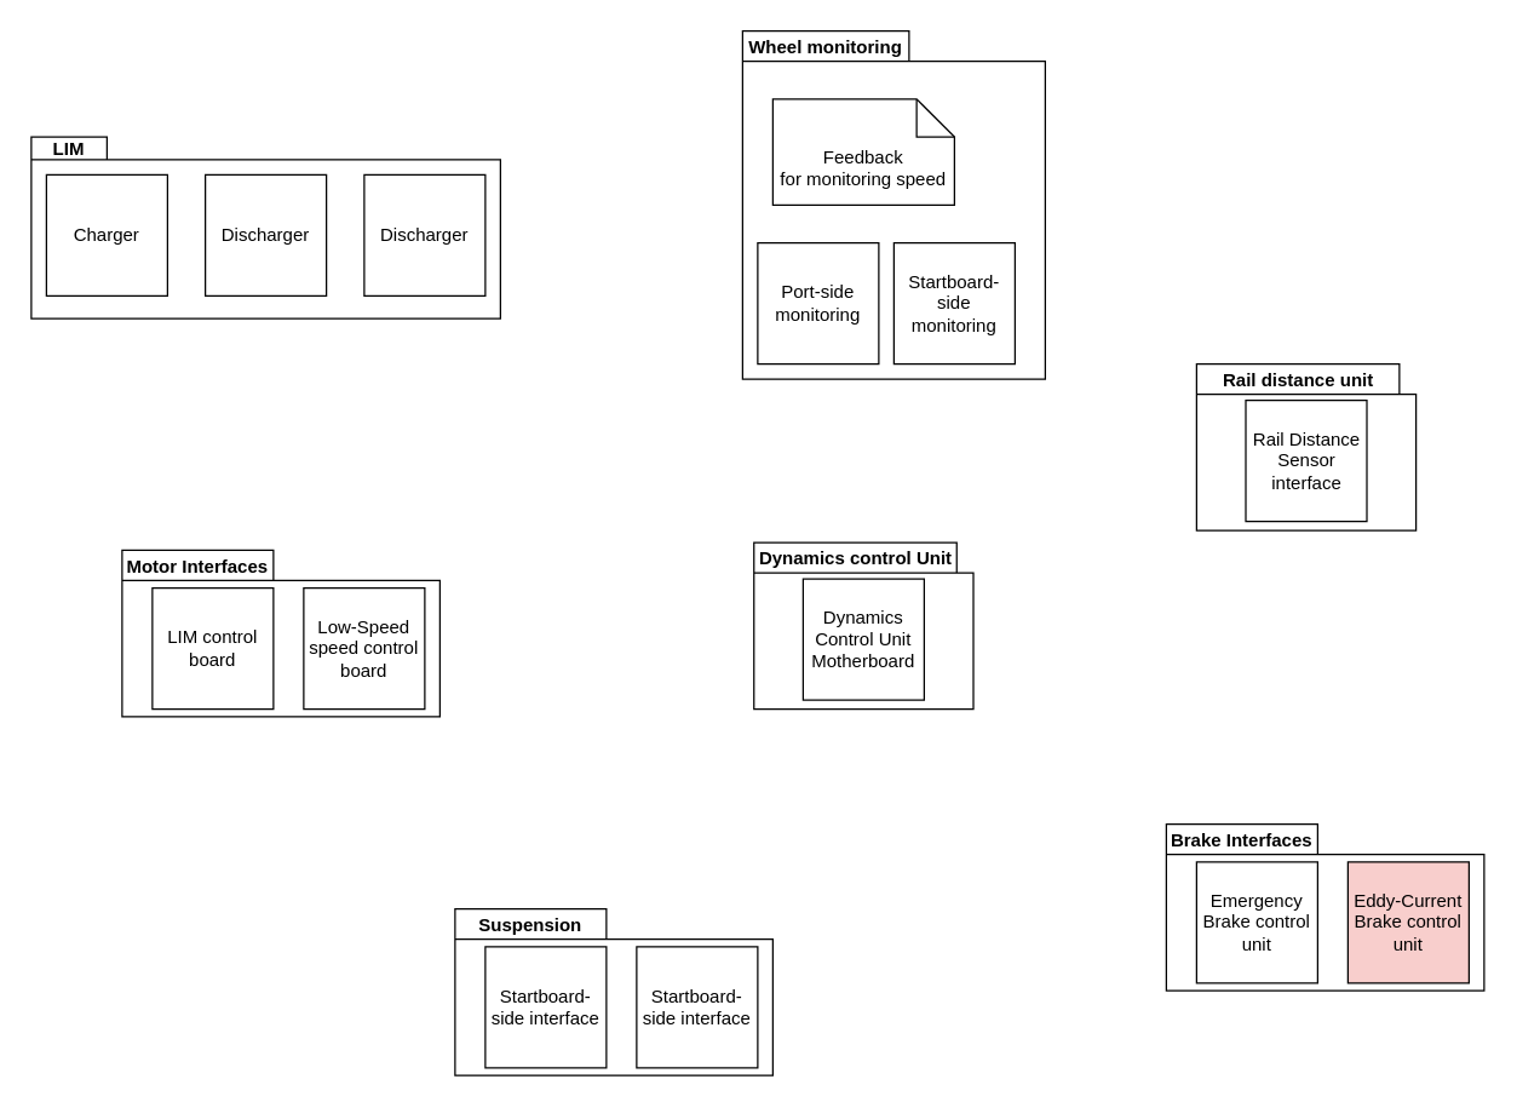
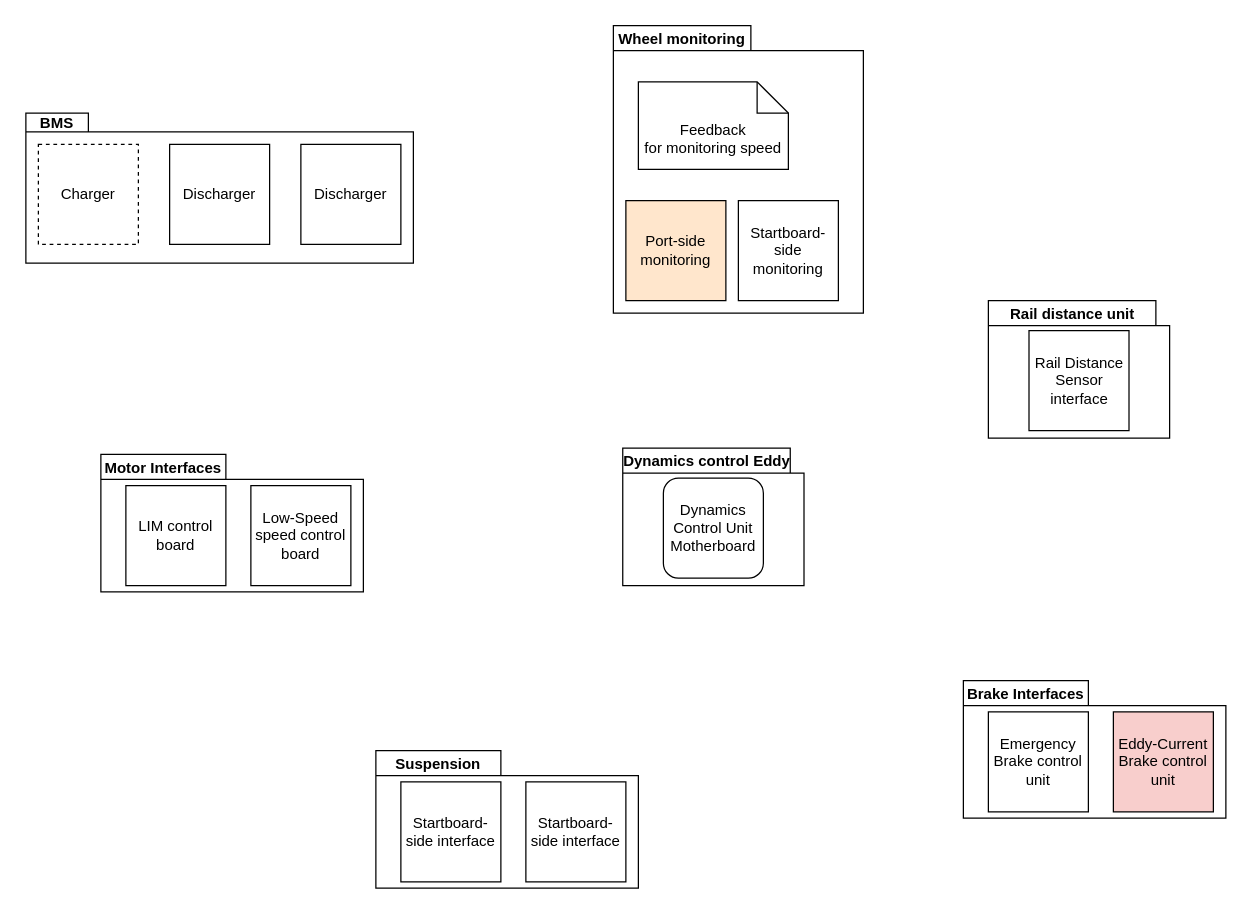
  <mxCell id="0" />
  <mxCell id="1" parent="0" />
  <mxCell id="2" value="vb &amp;nbsp; &amp;nbsp; &amp;nbsp; &amp;nbsp; &amp;nbsp; &amp;nbsp; &amp;nbsp; &amp;nbsp; &amp;nbsp;" style="shape=folder;fontStyle=1;spacingTop=10;tabWidth=50;tabHeight=15;tabPosition=left;html=1;" vertex="1" parent="1"><mxGeometry x="20" y="90" width="310" height="120" as="geometry" /></mxCell>
- <mxCell id="3" value="Charger" style="whiteSpace=wrap;html=1;aspect=fixed;" vertex="1" parent="1"><mxGeometry x="30" y="115" width="80" height="80" as="geometry" /></mxCell>
- <mxCell id="4" value="LIM" style="text;align=center;fontStyle=1;verticalAlign=middle;spacingLeft=3;spacingRight=3;strokeColor=none;rotatable=0;points=[[0,0.5],[1,0.5]];portConstraint=eastwest;" vertex="1" parent="1"><mxGeometry x="20" y="90" width="50" height="15" as="geometry" /></mxCell>
+ <mxCell id="3" value="Charger" style="whiteSpace=wrap;html=1;aspect=fixed;dashed=1;" vertex="1" parent="1"><mxGeometry x="30" y="115" width="80" height="80" as="geometry" /></mxCell>
+ <mxCell id="4" value="BMS" style="text;align=center;fontStyle=1;verticalAlign=middle;spacingLeft=3;spacingRight=3;strokeColor=none;rotatable=0;points=[[0,0.5],[1,0.5]];portConstraint=eastwest;" vertex="1" parent="1"><mxGeometry x="20" y="90" width="50" height="15" as="geometry" /></mxCell>
  <mxCell id="5" value="" style="shape=folder;fontStyle=1;spacingTop=10;tabWidth=100;tabHeight=20;tabPosition=left;html=1;" vertex="1" parent="1"><mxGeometry x="80" y="363" width="210" height="110" as="geometry" /></mxCell>
  <mxCell id="6" value="LIM control board" style="whiteSpace=wrap;html=1;aspect=fixed;" vertex="1" parent="1"><mxGeometry x="100" y="388" width="80" height="80" as="geometry" /></mxCell>
  <mxCell id="7" value="Motor Interfaces" style="text;align=center;fontStyle=1;verticalAlign=middle;spacingLeft=3;spacingRight=3;strokeColor=none;rotatable=0;points=[[0,0.5],[1,0.5]];portConstraint=eastwest;" vertex="1" parent="1"><mxGeometry x="80" y="363" width="100" height="20" as="geometry" /></mxCell>
  <mxCell id="8" value="Discharger" style="whiteSpace=wrap;html=1;aspect=fixed;" vertex="1" parent="1"><mxGeometry x="135" y="115" width="80" height="80" as="geometry" /></mxCell>
  <mxCell id="9" value="Discharger" style="whiteSpace=wrap;html=1;aspect=fixed;" vertex="1" parent="1"><mxGeometry x="240" y="115" width="80" height="80" as="geometry" /></mxCell>
  <mxCell id="10" value="Low-Speed speed control board" style="whiteSpace=wrap;html=1;aspect=fixed;" vertex="1" parent="1"><mxGeometry x="200" y="388" width="80" height="80" as="geometry" /></mxCell>
  <mxCell id="11" value="" style="shape=folder;fontStyle=1;spacingTop=10;tabWidth=100;tabHeight=20;tabPosition=left;html=1;" vertex="1" parent="1"><mxGeometry x="770" y="544" width="210" height="110" as="geometry" /></mxCell>
  <mxCell id="12" value="Emergency Brake control unit" style="whiteSpace=wrap;html=1;aspect=fixed;" vertex="1" parent="1"><mxGeometry x="790" y="569" width="80" height="80" as="geometry" /></mxCell>
  <mxCell id="13" value="Brake Interfaces" style="text;align=center;fontStyle=1;verticalAlign=middle;spacingLeft=3;spacingRight=3;strokeColor=none;rotatable=0;points=[[0,0.5],[1,0.5]];portConstraint=eastwest;" vertex="1" parent="1"><mxGeometry x="770" y="544" width="100" height="20" as="geometry" /></mxCell>
  <mxCell id="14" value="Eddy-Current Brake control unit" style="whiteSpace=wrap;html=1;aspect=fixed;fillColor=#f8cecc;" vertex="1" parent="1"><mxGeometry x="890" y="569" width="80" height="80" as="geometry" /></mxCell>
  <mxCell id="15" value="" style="shape=folder;fontStyle=1;spacingTop=10;tabWidth=110;tabHeight=20;tabPosition=left;html=1;" vertex="1" parent="1"><mxGeometry x="490" y="20" width="200" height="230" as="geometry" /></mxCell>
- <mxCell id="16" value="Port-side monitoring" style="whiteSpace=wrap;html=1;aspect=fixed;" vertex="1" parent="1"><mxGeometry x="500" y="160" width="80" height="80" as="geometry" /></mxCell>
+ <mxCell id="16" value="Port-side monitoring" style="whiteSpace=wrap;html=1;aspect=fixed;fillColor=#ffe6cc;" vertex="1" parent="1"><mxGeometry x="500" y="160" width="80" height="80" as="geometry" /></mxCell>
  <mxCell id="17" value="Wheel monitoring" style="text;align=center;fontStyle=1;verticalAlign=middle;spacingLeft=3;spacingRight=3;strokeColor=none;rotatable=0;points=[[0,0.5],[1,0.5]];portConstraint=eastwest;" vertex="1" parent="1"><mxGeometry x="490" y="20" width="110" height="20" as="geometry" /></mxCell>
  <mxCell id="18" value="Startboard-side monitoring" style="whiteSpace=wrap;html=1;aspect=fixed;" vertex="1" parent="1"><mxGeometry x="590" y="160" width="80" height="80" as="geometry" /></mxCell>
  <mxCell id="19" value="" style="shape=folder;fontStyle=1;spacingTop=10;tabWidth=100;tabHeight=20;tabPosition=left;html=1;" vertex="1" parent="1"><mxGeometry x="300" y="600" width="210" height="110" as="geometry" /></mxCell>
  <mxCell id="20" value="Startboard-side&amp;nbsp;interface" style="whiteSpace=wrap;html=1;aspect=fixed;" vertex="1" parent="1"><mxGeometry x="320" y="625" width="80" height="80" as="geometry" /></mxCell>
  <mxCell id="21" value="Suspension" style="text;align=center;fontStyle=1;verticalAlign=middle;spacingLeft=3;spacingRight=3;strokeColor=none;rotatable=0;points=[[0,0.5],[1,0.5]];portConstraint=eastwest;" vertex="1" parent="1"><mxGeometry x="300" y="600" width="100" height="20" as="geometry" /></mxCell>
  <mxCell id="22" value="Startboard-side&amp;nbsp;interface" style="whiteSpace=wrap;html=1;aspect=fixed;" vertex="1" parent="1"><mxGeometry x="420" y="625" width="80" height="80" as="geometry" /></mxCell>
  <mxCell id="23" value="Feedback for&amp;nbsp;monitoring speed" style="shape=note2;boundedLbl=1;whiteSpace=wrap;html=1;size=25;verticalAlign=top;align=center;" vertex="1" parent="1"><mxGeometry x="510" y="65" width="120" height="70" as="geometry" /></mxCell>
  <mxCell id="24" value="" style="shape=folder;fontStyle=1;spacingTop=10;tabWidth=135;tabHeight=20;tabPosition=left;html=1;" vertex="1" parent="1"><mxGeometry x="497.5" y="358" width="145" height="110" as="geometry" /></mxCell>
- <mxCell id="25" value="Dynamics Control Unit Motherboard" style="whiteSpace=wrap;html=1;aspect=fixed;" vertex="1" parent="1"><mxGeometry x="530" y="382" width="80" height="80" as="geometry" /></mxCell>
- <mxCell id="26" value="Dynamics control Unit" style="text;align=center;fontStyle=1;verticalAlign=middle;spacingLeft=3;spacingRight=3;strokeColor=none;rotatable=0;points=[[0,0.5],[1,0.5]];portConstraint=eastwest;" vertex="1" parent="1"><mxGeometry x="497.5" y="358" width="135" height="20" as="geometry" /></mxCell>
+ <mxCell id="25" value="Dynamics Control Unit Motherboard" style="whiteSpace=wrap;html=1;aspect=fixed;rounded=1;" vertex="1" parent="1"><mxGeometry x="530" y="382" width="80" height="80" as="geometry" /></mxCell>
+ <mxCell id="26" value="Dynamics control Eddy" style="text;align=center;fontStyle=1;verticalAlign=middle;spacingLeft=3;spacingRight=3;strokeColor=none;rotatable=0;points=[[0,0.5],[1,0.5]];portConstraint=eastwest;" vertex="1" parent="1"><mxGeometry x="497.5" y="358" width="135" height="20" as="geometry" /></mxCell>
  <mxCell id="27" value="" style="shape=folder;fontStyle=1;spacingTop=10;tabWidth=135;tabHeight=20;tabPosition=left;html=1;" vertex="1" parent="1"><mxGeometry x="790" y="240" width="145" height="110" as="geometry" /></mxCell>
  <mxCell id="28" value="Rail Distance Sensor interface" style="whiteSpace=wrap;html=1;aspect=fixed;" vertex="1" parent="1"><mxGeometry x="822.5" y="264" width="80" height="80" as="geometry" /></mxCell>
  <mxCell id="29" value="Rail distance unit" style="text;align=center;fontStyle=1;verticalAlign=middle;spacingLeft=3;spacingRight=3;strokeColor=none;rotatable=0;points=[[0,0.5],[1,0.5]];portConstraint=eastwest;" vertex="1" parent="1"><mxGeometry x="790" y="240" width="135" height="20" as="geometry" /></mxCell>
